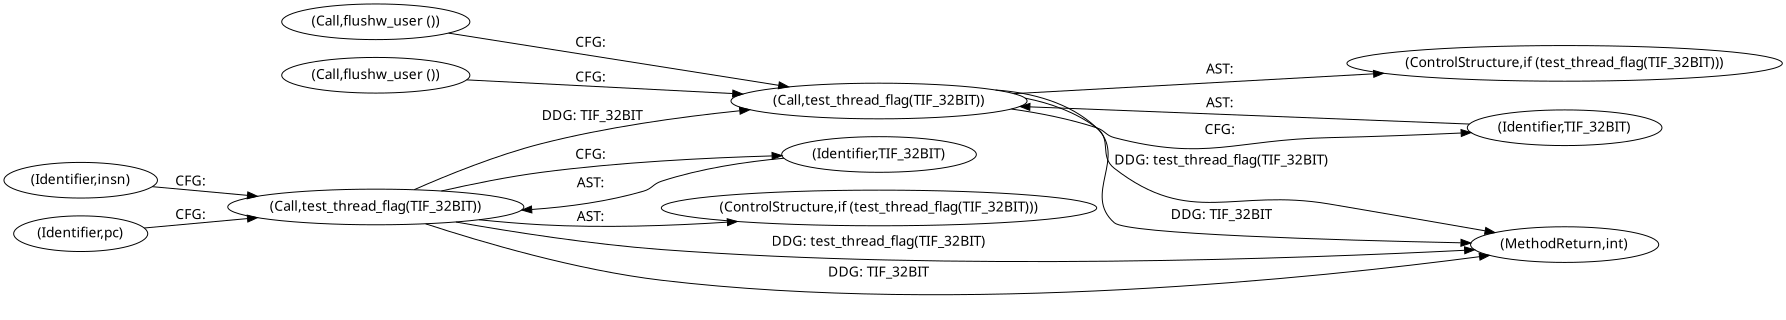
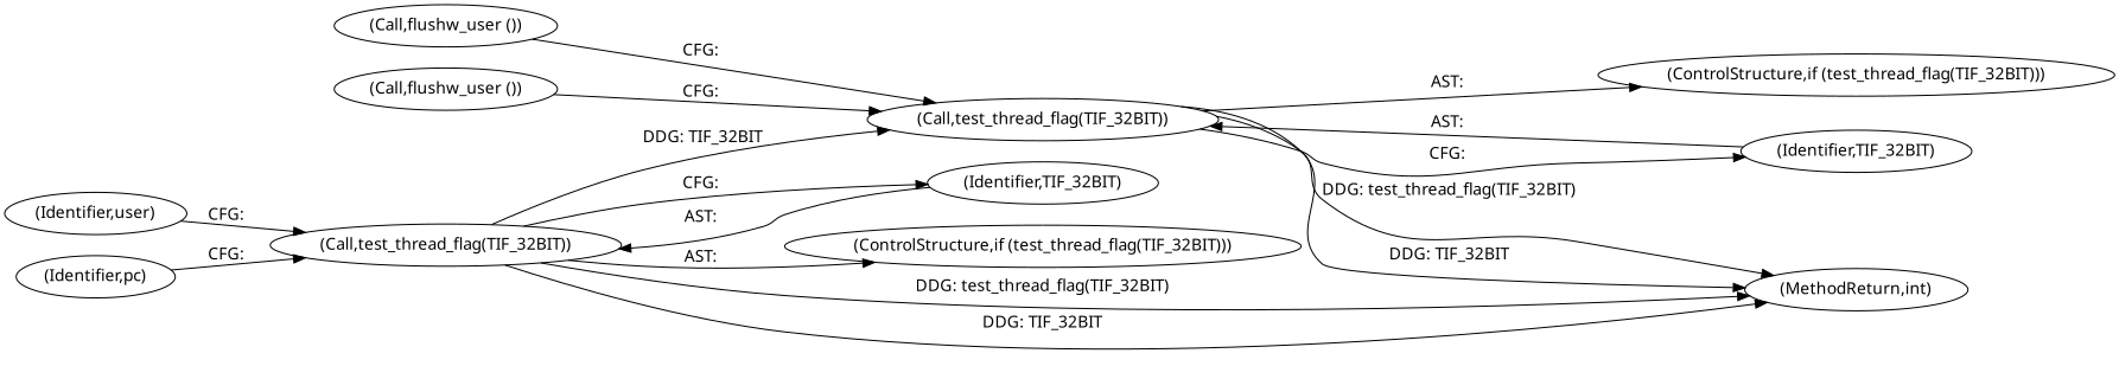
  digraph {
    rankdir=LR
    fontname="Noto Sans"
    node [fontname="Noto Sans"]
    edge [fontname="Noto Sans"]
    n1 [label="(Call,test_thread_flag(TIF_32BIT))"]
    n2 [label="(Call,test_thread_flag(TIF_32BIT))"]
    n3 [label="(ControlStructure,if (test_thread_flag(TIF_32BIT)))"]
    n4 [label="(MethodReturn,int)"]
    n5 [label="(Identifier,TIF_32BIT)"]
    n6 [label="(Identifier,TIF_32BIT)"]
    n7 [label="(ControlStructure,if (test_thread_flag(TIF_32BIT)))"]
-   n8 [label="(Identifier,insn)"]
+   n8 [label="(Identifier,user)"]
    n9 [label="(Call,flushw_user ())"]
    n10 [label="(Call,flushw_user ())"]
    n11 [label="(Identifier,pc)"]
    n1 -> n2 [label="DDG: TIF_32BIT"]
    n1 -> n3 [label="AST: "]
    n1 -> n4 [label="DDG: test_thread_flag(TIF_32BIT)"]
    n1 -> n4 [label="DDG: TIF_32BIT"]
    n1 -> n5 [label="CFG: "]
    n2 -> n4 [label="DDG: test_thread_flag(TIF_32BIT)"]
    n2 -> n4 [label="DDG: TIF_32BIT"]
    n2 -> n6 [label="CFG: "]
    n2 -> n7 [label="AST: "]
    n5 -> n1 [label="AST: "]
    n6 -> n2 [label="AST: "]
    n8 -> n1 [label="CFG: "]
    n9 -> n2 [label="CFG: "]
    n10 -> n2 [label="CFG: "]
    n11 -> n1 [label="CFG: "]
  }
